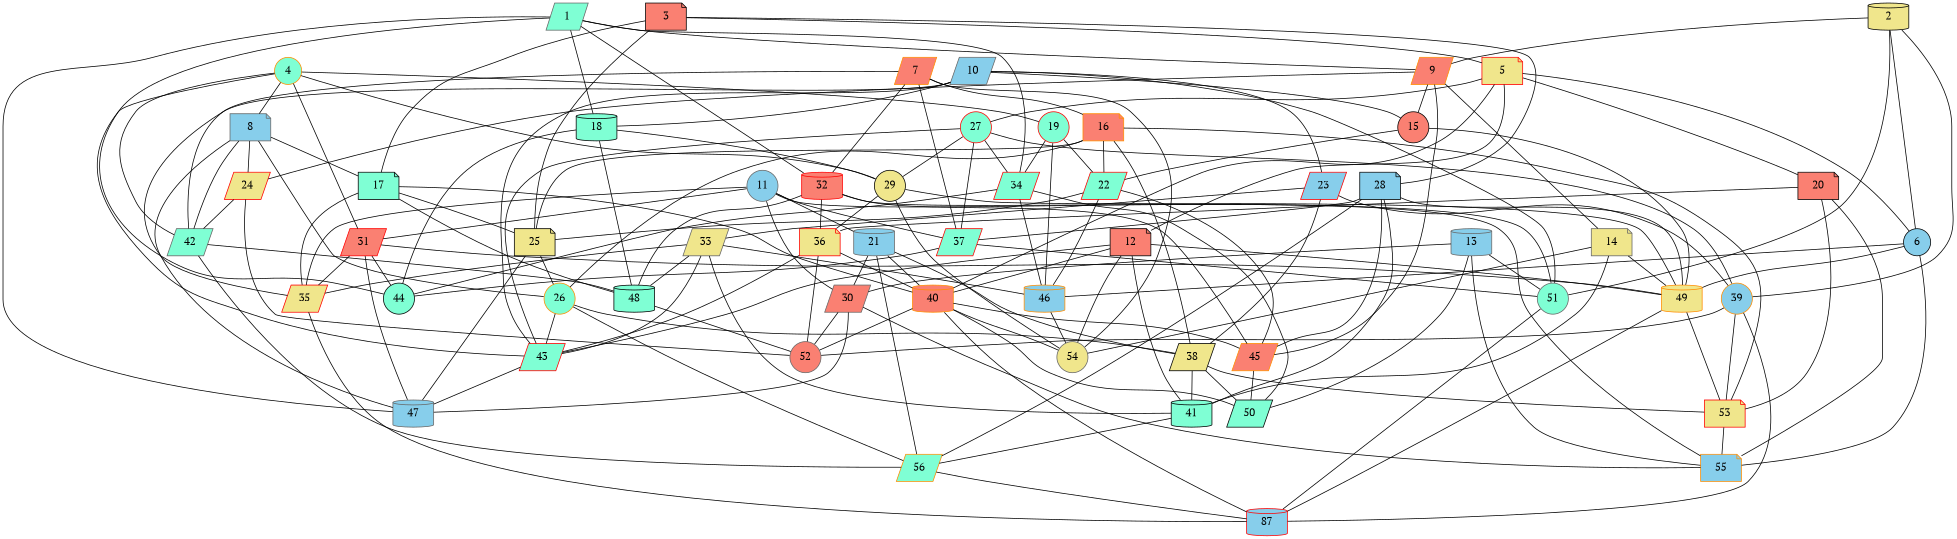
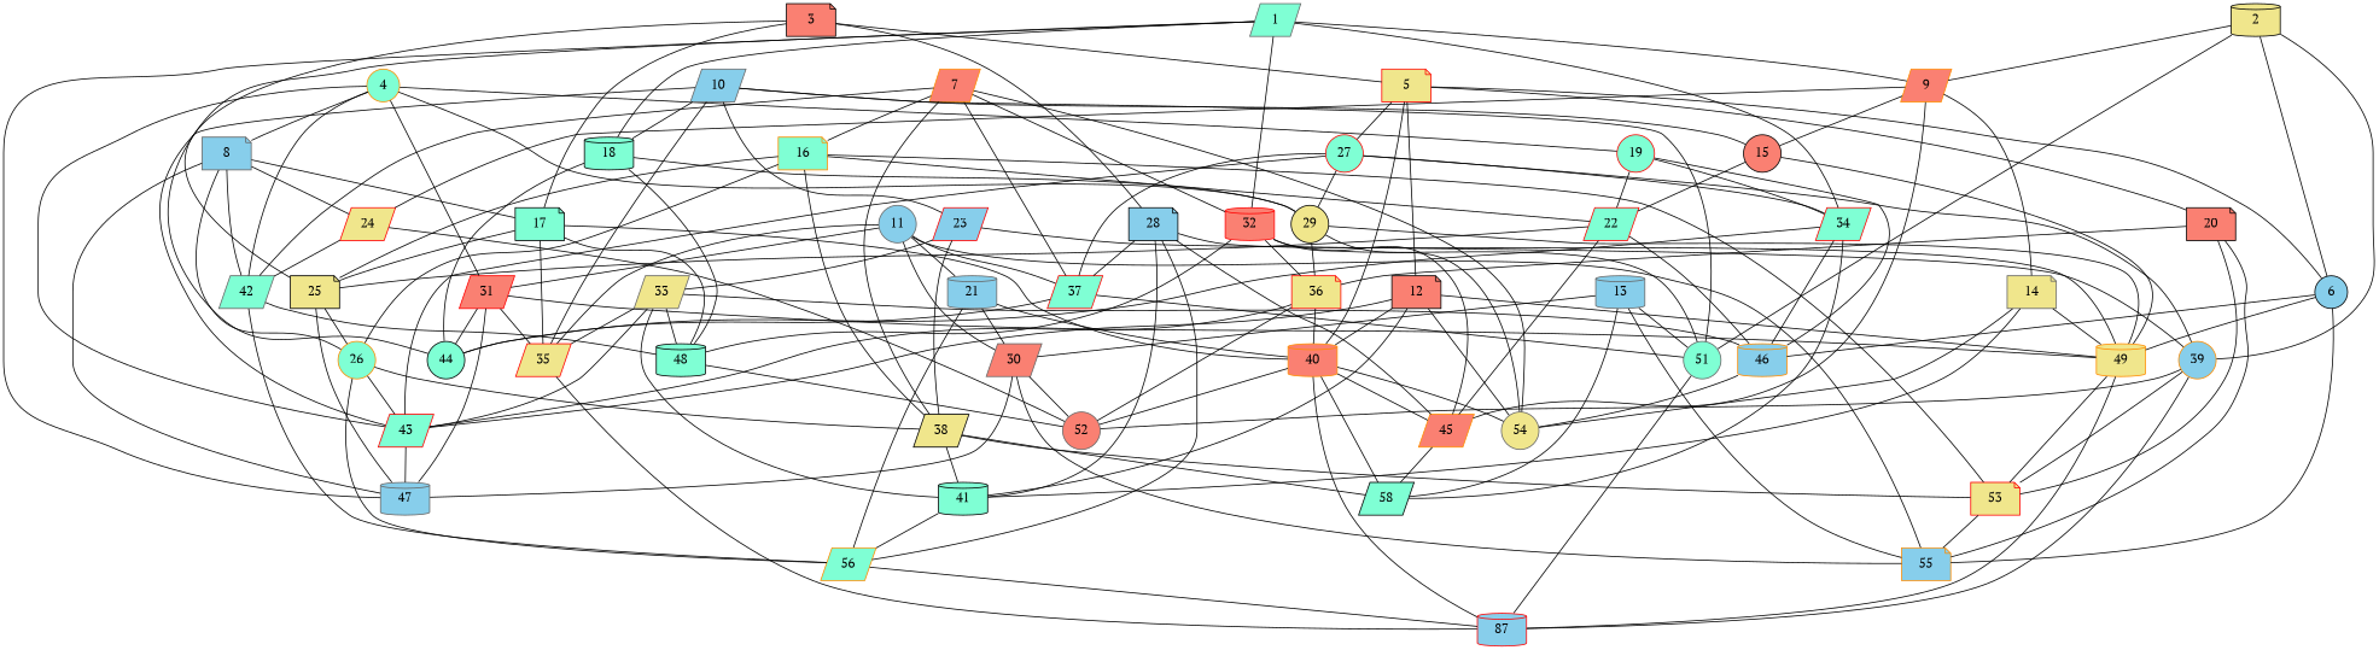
  graph {
    fontname="PT Serif"
    node [color=black fillcolor=aquamarine fontname="PT Serif" shape=parallelogram style=filled]
    edge [fontname="PT Serif" weight=1.0]
    1 [color=gray40]
    9 [color=darkorange fillcolor=salmon]
    18 [shape=cylinder]
    32 [color=red fillcolor=salmon shape=cylinder]
    34 [color=red]
    44 [shape=circle]
    47 [color=gray40 fillcolor=skyblue shape=cylinder]
    24 [color=red fillcolor=khaki]
    14 [color=gray40 fillcolor=khaki shape=note]
    15 [fillcolor=salmon shape=circle]
    45 [color=darkorange fillcolor=salmon]
    29 [fillcolor=khaki shape=circle]
    48 [shape=cylinder]
    51 [color=gray40 shape=circle]
    36 [color=red fillcolor=khaki shape=note]
    46 [color=darkorange fillcolor=skyblue shape=cylinder]
-   50
+   50 [label=58]
    2 [fillcolor=khaki shape=cylinder]
    6 [fillcolor=skyblue shape=circle]
    39 [color=darkorange fillcolor=skyblue shape=circle]
    49 [color=darkorange fillcolor=khaki shape=cylinder]
    55 [color=darkorange fillcolor=skyblue shape=note]
    53 [color=red fillcolor=khaki shape=note]
    52 [color=gray40 fillcolor=salmon shape=circle]
    n25 [color=red fillcolor=skyblue label=87 shape=cylinder]
    3 [fillcolor=salmon shape=note]
    5 [color=red fillcolor=khaki shape=note]
    17 [shape=note]
    25 [fillcolor=khaki shape=note]
    28 [fillcolor=skyblue shape=note]
    12 [fillcolor=salmon shape=note]
    20 [fillcolor=salmon shape=note]
    27 [color=red shape=circle]
    40 [color=darkorange fillcolor=salmon shape=cylinder]
    35 [color=red fillcolor=khaki]
    26 [color=darkorange shape=circle]
    37 [color=red]
    41 [shape=cylinder]
    56 [color=darkorange]
    4 [color=darkorange shape=circle]
    8 [color=gray40 fillcolor=skyblue shape=note]
    19 [color=red shape=circle]
    31 [color=red fillcolor=salmon]
    42 [color=gray40]
    43 [color=red]
    22 [color=red]
    54 [color=gray40 fillcolor=khaki shape=circle]
    7 [color=darkorange fillcolor=salmon]
-   16 [color=darkorange fillcolor=salmon shape=note]
+   16 [color=darkorange shape=note]
    38 [fillcolor=khaki]
    10 [color=gray40 fillcolor=skyblue]
    23 [color=red fillcolor=skyblue]
    33 [color=gray40 fillcolor=khaki]
    11 [color=gray40 fillcolor=skyblue shape=circle]
    21 [color=gray40 fillcolor=skyblue shape=cylinder]
    30 [color=gray40 fillcolor=salmon]
    13 [color=gray40 fillcolor=skyblue shape=cylinder]
    1 -- 9
    1 -- 18
    1 -- 32
    1 -- 34
    1 -- 44
    1 -- 47
    9 -- 24
    9 -- 14
    9 -- 15
    9 -- 45
    18 -- 44 [weight=2.0]
    18 -- 29
    18 -- 48
    32 -- 45
    32 -- 48
    32 -- 51
    32 -- 36
    34 -- 44
    34 -- 46
    34 -- 50
    24 -- 52
    24 -- 42
    14 -- 49
    14 -- 41
    14 -- 54
    15 -- 49
    15 -- 22
    45 -- 50
    29 -- 36
    29 -- 49
    29 -- 54
    48 -- 52
    51 -- n25
    36 -- 52
    36 -- 40
    36 -- 43
    46 -- 54
    2 -- 9
    2 -- 51
    2 -- 6
    2 -- 39
    6 -- 46
    6 -- 49 [weight=2.0]
    6 -- 55
    39 -- 53
    39 -- 52
    39 -- n25
    49 -- 53
    49 -- n25
    53 -- 55
    3 -- 5
    3 -- 17
    3 -- 25
    3 -- 28
    5 -- 6
    5 -- 12
    5 -- 20
    5 -- 27
    5 -- 40
    17 -- 48
    17 -- 25
    17 -- 40
    17 -- 35
    25 -- 47
    25 -- 26
    28 -- 45
    28 -- 49
    28 -- 37
    28 -- 41
    28 -- 56
    12 -- 49
    12 -- 40
    12 -- 41
    12 -- 43
    12 -- 54
    20 -- 36
    20 -- 55
    20 -- 53
    27 -- 34
    27 -- 29
    27 -- 39
    27 -- 37
    27 -- 43
    40 -- 45
    40 -- 50
    40 -- 52
    40 -- n25
    40 -- 54
    35 -- n25
    26 -- 56
    26 -- 43
    26 -- 38
    37 -- 44
    37 -- 51
    41 -- 56
    56 -- n25
    4 -- 29
    4 -- 8
    4 -- 19
    4 -- 31
    4 -- 42
    4 -- 43
    8 -- 47
    8 -- 24
    8 -- 17
    8 -- 26
    8 -- 42
    19 -- 34
    19 -- 46
    19 -- 22
    31 -- 44
    31 -- 47
    31 -- 49
    31 -- 35
    42 -- 48
    42 -- 56
    43 -- 47
    22 -- 45
    22 -- 46
    22 -- 25
    7 -- 32
    7 -- 37
    7 -- 42
    7 -- 54
    7 -- 16
-   21 -- 38
+   7 -- 38
    16 -- 53
    16 -- 25
    16 -- 26
    16 -- 22
    16 -- 38
    38 -- 50 [weight=2.0]
    38 -- 53
    38 -- 41
    10 -- 18
    10 -- 15
    10 -- 51
    10 -- 35
    10 -- 43
    10 -- 23
    23 -- 39
    23 -- 38
    23 -- 33
    33 -- 48
    33 -- 46
    33 -- 35
    33 -- 41
    33 -- 43
    11 -- 55
    11 -- 35
    11 -- 37
    11 -- 31
    11 -- 21
    11 -- 30
    21 -- 40
    21 -- 56
    21 -- 30
    30 -- 47
    30 -- 55
    30 -- 52
    13 -- 51
    13 -- 50
    13 -- 55
    13 -- 30
  }
